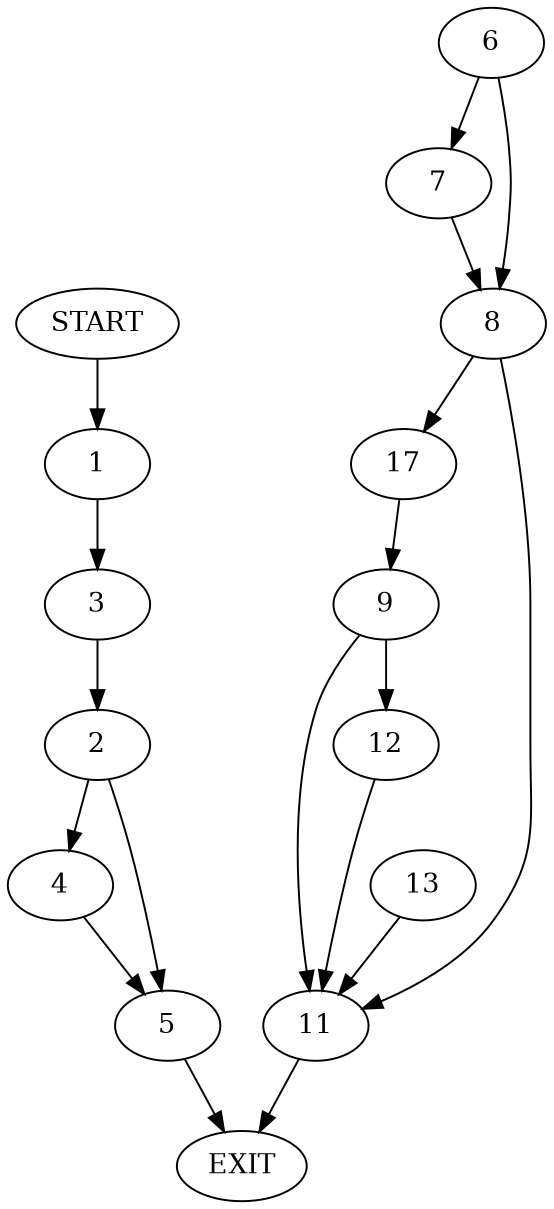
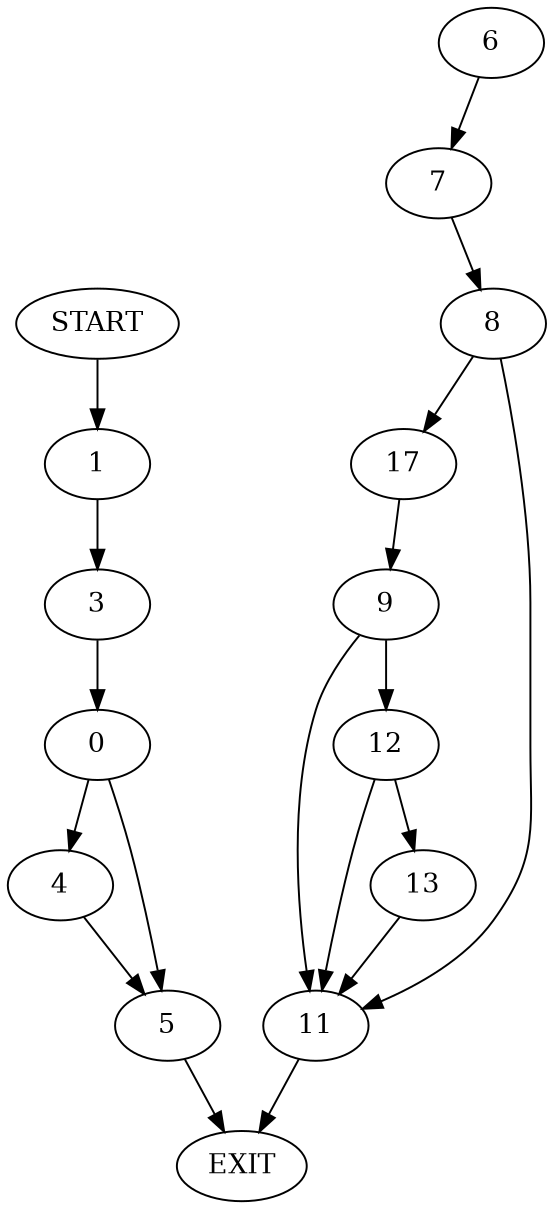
  digraph {
    n1 [label=START]
    1
    3
    n4 [label=EXIT]
-   2
+   2 [label=0]
    4
    5
    6
    7
    8
    n11 [label=17]
    11
    9
    12
    13
    n1 -> 1
    1 -> 3
    3 -> 2
    2 -> 4
    2 -> 5
    4 -> 5
    5 -> n4
    6 -> 7
-   6 -> 8
    7 -> 8
    8 -> n11
    8 -> 11
    n11 -> 9
    11 -> n4
    9 -> 11
    9 -> 12
    12 -> 11
+   12 -> 13
    13 -> 11
  }
